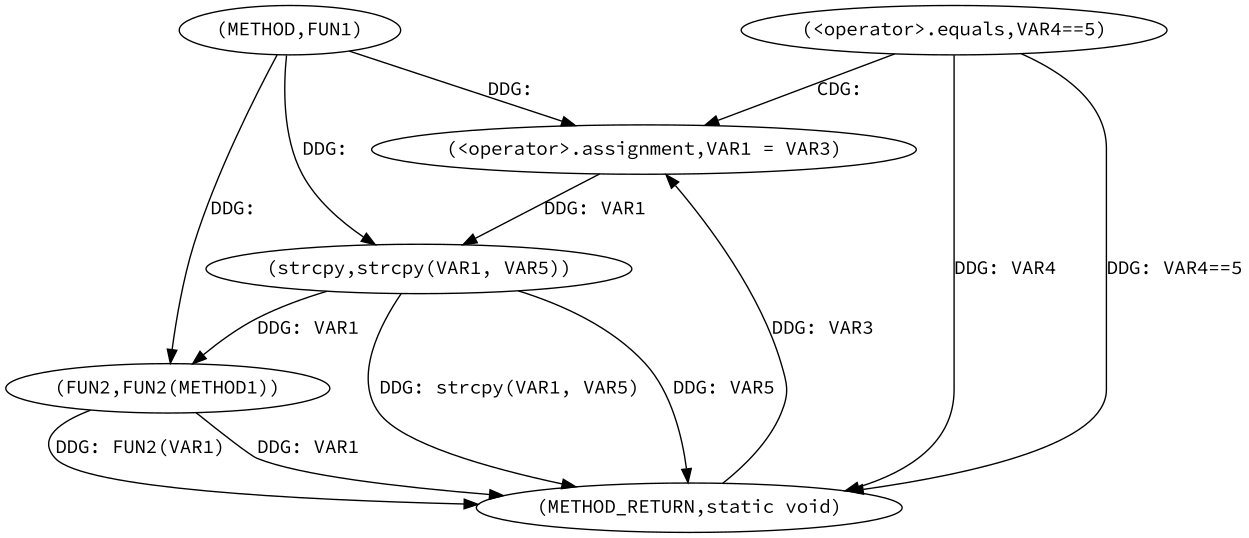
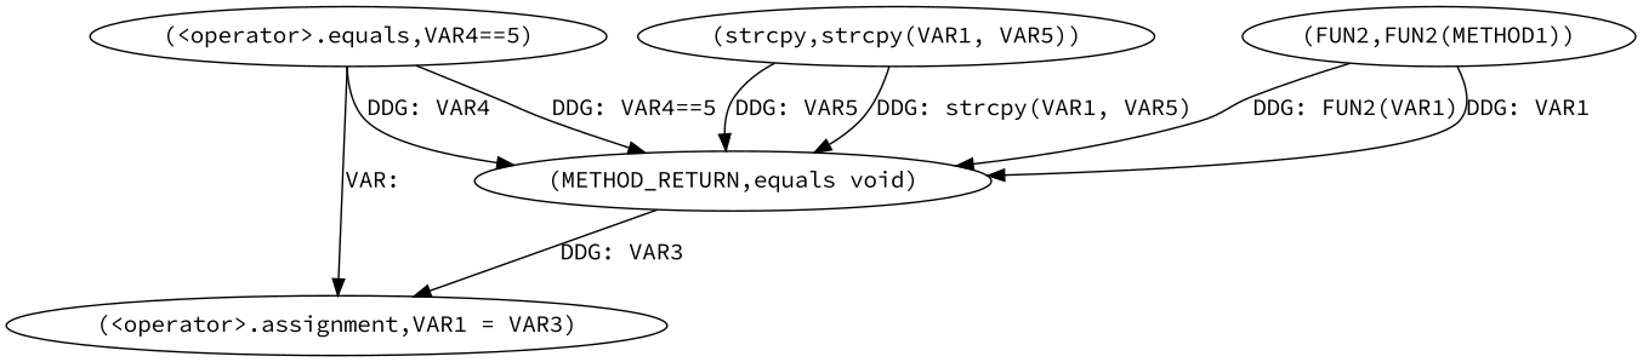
  digraph {
    fontname="Source Code Pro"
    node [fontname="Source Code Pro"]
    edge [fontname="Source Code Pro"]
-   n1 [label="(METHOD,FUN1)"]
    n2 [label="(<operator>.assignment,VAR1 = VAR3)"]
    n3 [label="(strcpy,strcpy(VAR1, VAR5))"]
    n4 [label="(FUN2,FUN2(METHOD1))"]
    n5 [label="(<operator>.equals,VAR4==5)"]
-   n6 [label="(METHOD_RETURN,static void)"]
-   n1 -> n2 [label="DDG: "]
-   n1 -> n3 [label="DDG: "]
-   n1 -> n4 [label="DDG: "]
-   n2 -> n3 [label="DDG: VAR1"]
-   n3 -> n4 [label="DDG: VAR1"]
+   n6 [label="(METHOD_RETURN,equals void)"]
    n3 -> n6 [label="DDG: VAR5"]
    n3 -> n6 [label="DDG: strcpy(VAR1, VAR5)"]
    n4 -> n6 [label="DDG: FUN2(VAR1)"]
    n4 -> n6 [label="DDG: VAR1"]
-   n5 -> n2 [label="CDG: "]
+   n5 -> n2 [label="VAR: "]
    n5 -> n6 [label="DDG: VAR4"]
    n5 -> n6 [label="DDG: VAR4==5"]
    n6 -> n2 [label="DDG: VAR3"]
  }
